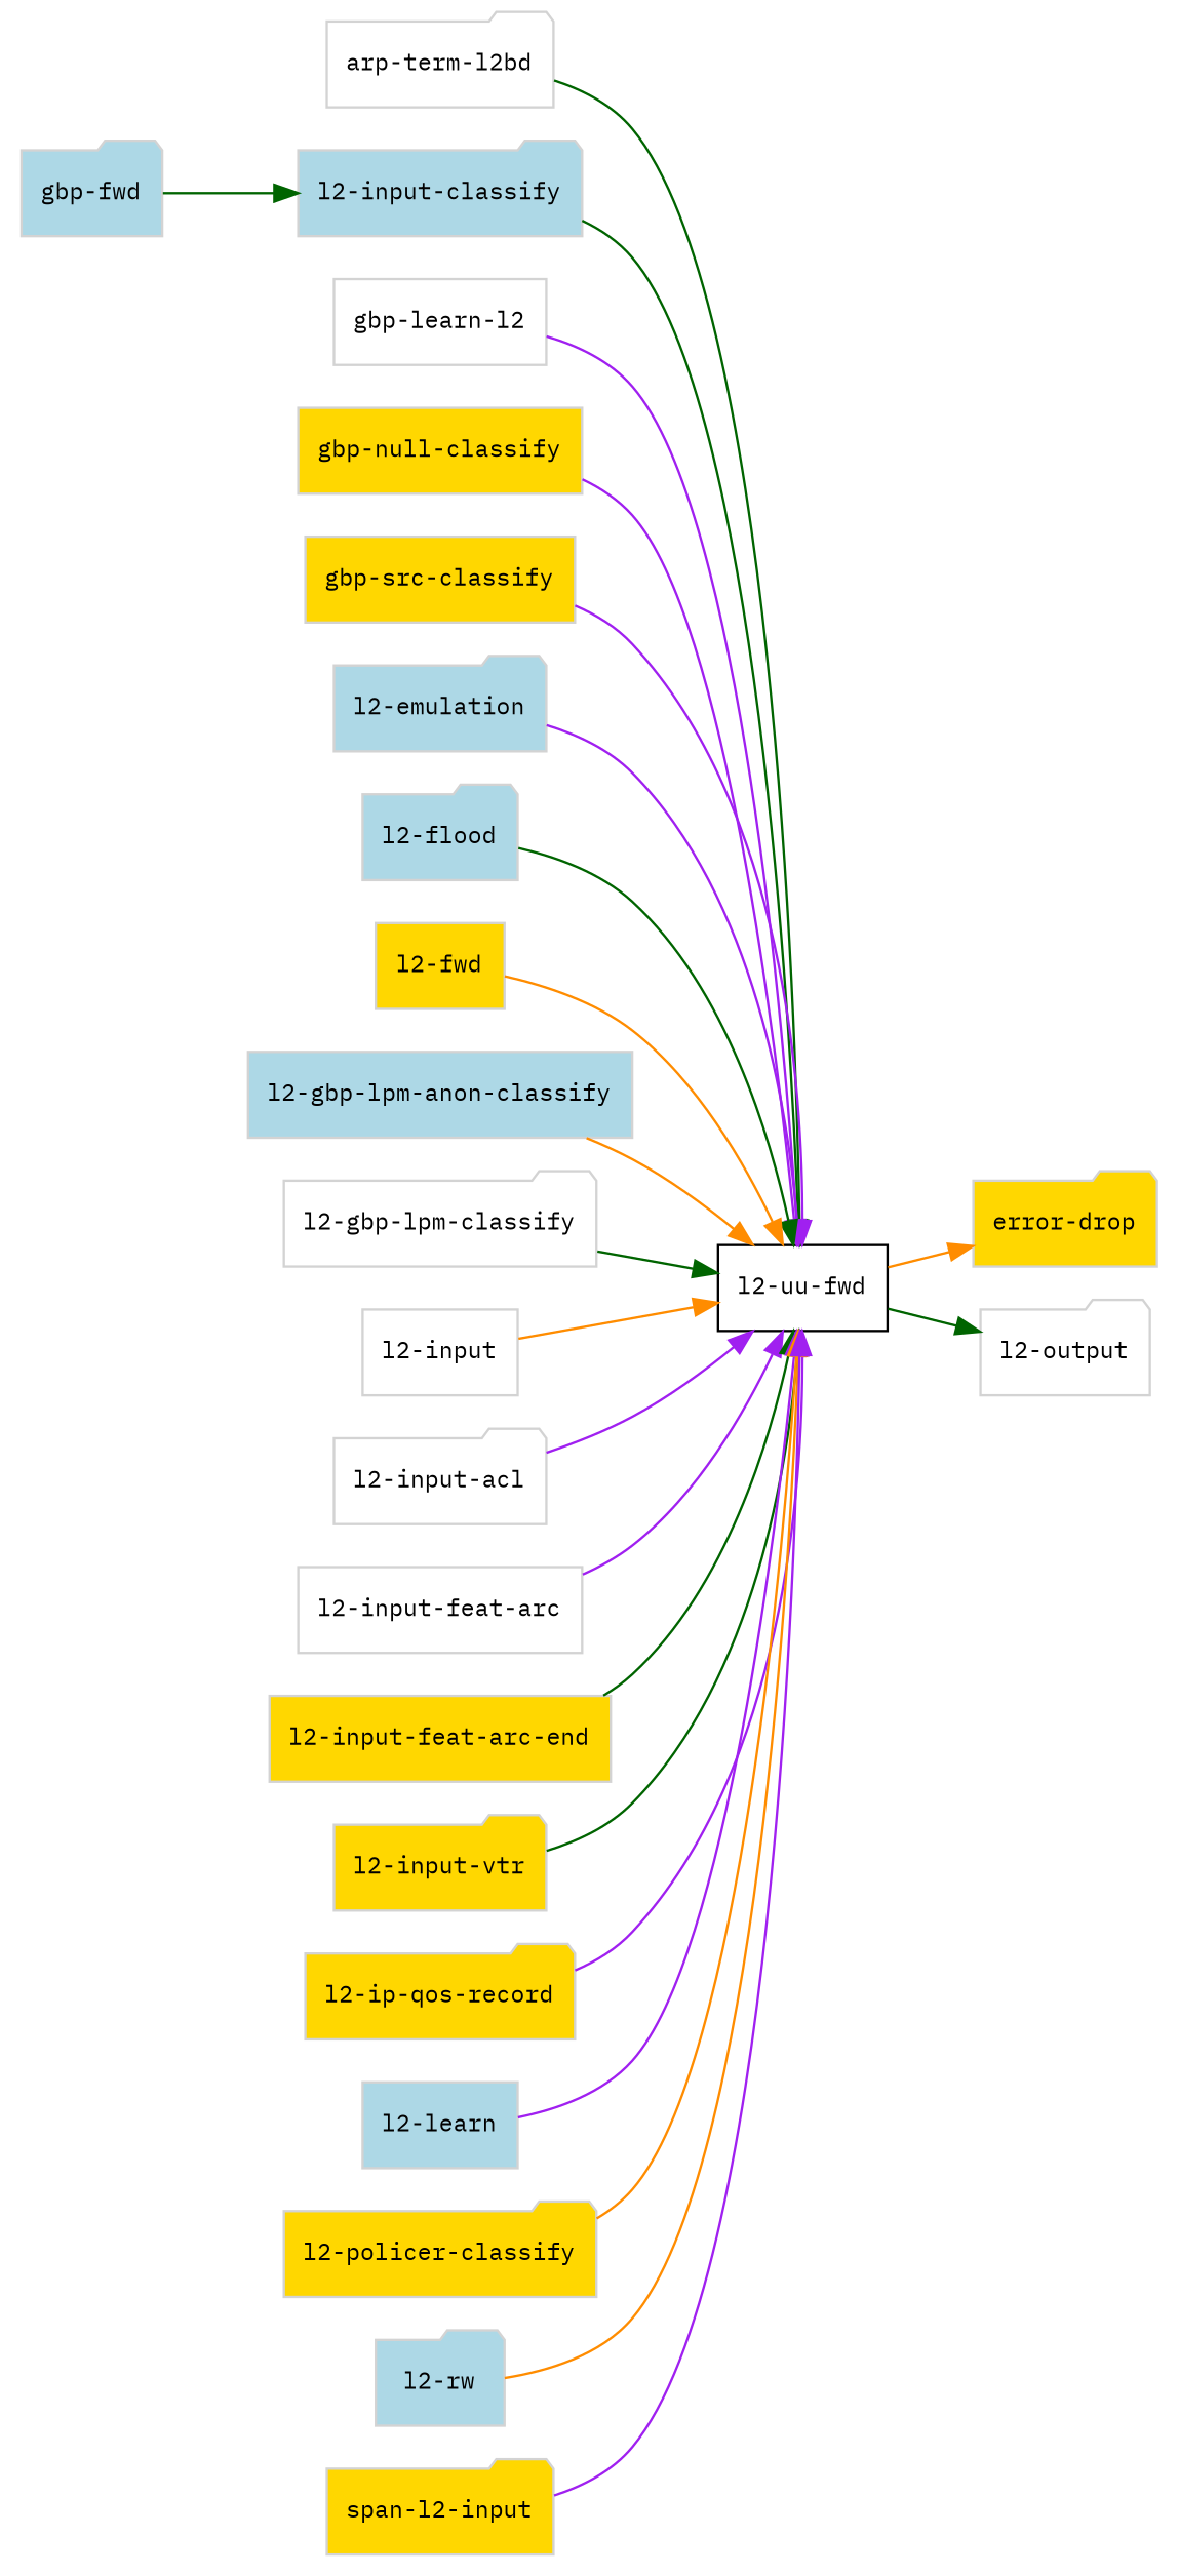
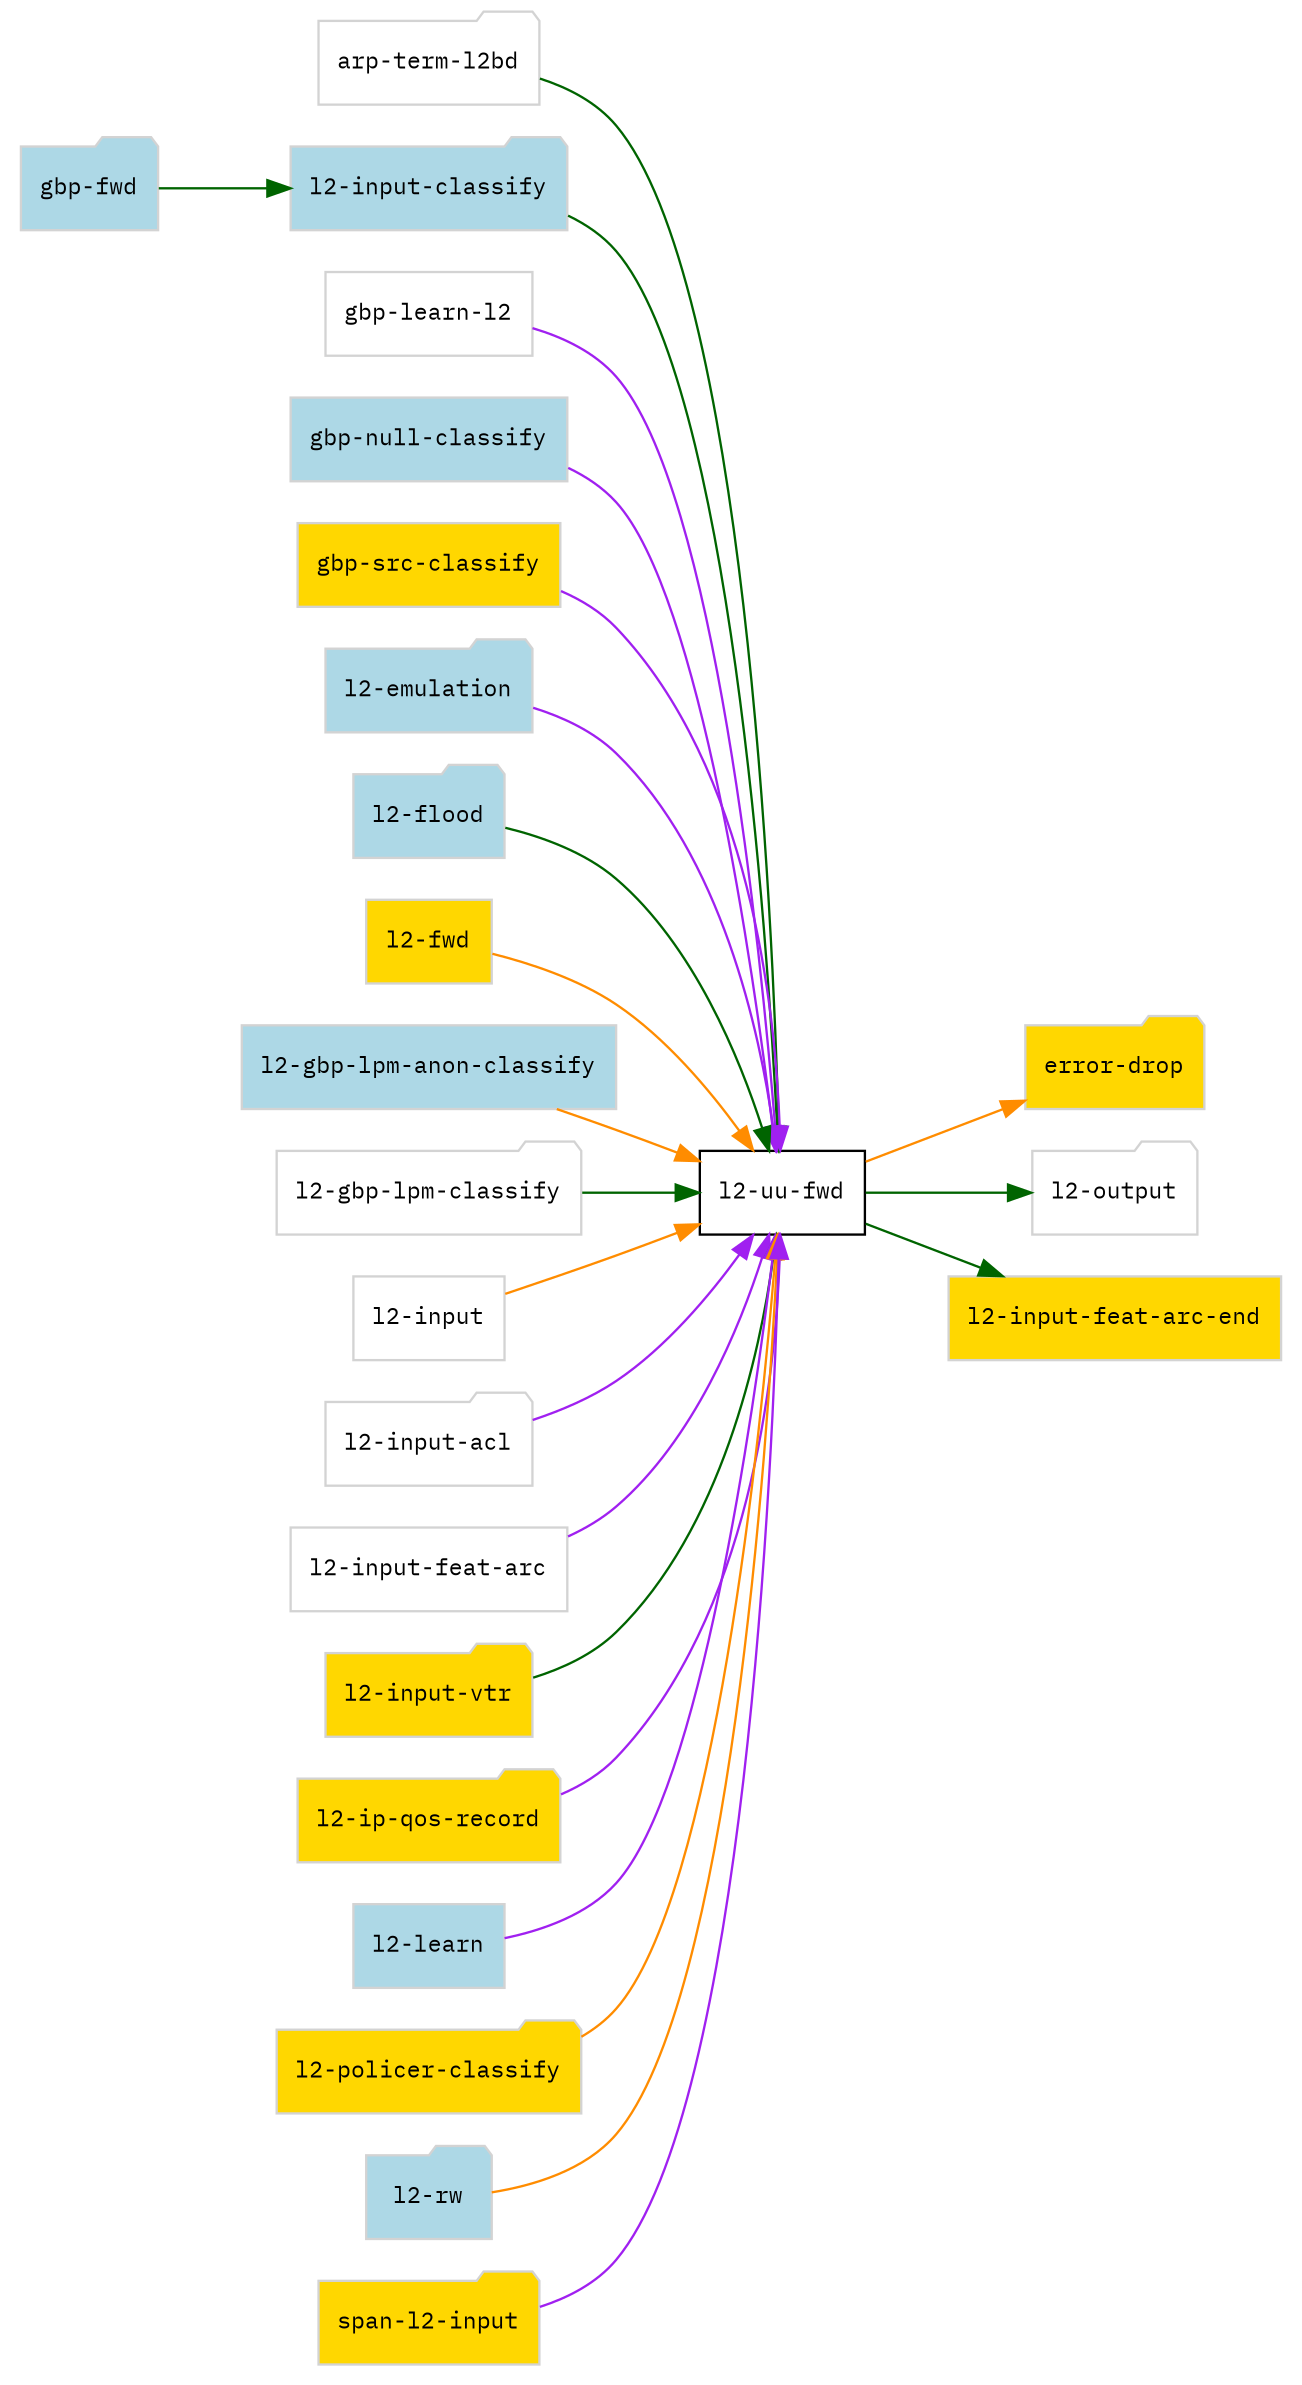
  digraph {
    fontname="IBM Plex Mono"
    rankdir=LR
    node [color=lightgray fillcolor=white fontcolor=black fontname="IBM Plex Mono" fontsize=10 shape=folder style=filled]
    edge [color=purple fontname="IBM Plex Mono" fontsize=8]
    "l2-uu-fwd" [color=black shape=box]
    "error-drop" [fillcolor=gold]
    "l2-output"
    "arp-term-l2bd"
    "gbp-fwd" [fillcolor=lightblue]
    "l2-input-classify" [fillcolor=lightblue]
    "gbp-learn-l2" [shape=box]
-   "gbp-null-classify" [fillcolor=gold shape=box]
+   "gbp-null-classify" [fillcolor=lightblue shape=box]
    "gbp-src-classify" [fillcolor=gold shape=box]
    "l2-emulation" [fillcolor=lightblue]
    "l2-flood" [fillcolor=lightblue]
    "l2-fwd" [fillcolor=gold shape=box]
    "l2-gbp-lpm-anon-classify" [fillcolor=lightblue shape=box]
    "l2-gbp-lpm-classify"
    "l2-input" [shape=box]
    "l2-input-acl"
    "l2-input-feat-arc" [shape=box]
    "l2-input-feat-arc-end" [fillcolor=gold shape=box]
    "l2-input-vtr" [fillcolor=gold]
    "l2-ip-qos-record" [fillcolor=gold]
    "l2-learn" [fillcolor=lightblue shape=box]
    "l2-policer-classify" [fillcolor=gold]
    "l2-rw" [fillcolor=lightblue]
    "span-l2-input" [fillcolor=gold]
    "l2-uu-fwd" -> "error-drop" [color=darkorange]
    "l2-uu-fwd" -> "l2-output" [color=darkgreen]
    "arp-term-l2bd" -> "l2-uu-fwd" [color=darkgreen]
    "gbp-fwd" -> "l2-input-classify" [color=darkgreen]
    "l2-input-classify" -> "l2-uu-fwd" [color=darkgreen]
    "gbp-learn-l2" -> "l2-uu-fwd"
    "gbp-null-classify" -> "l2-uu-fwd"
    "gbp-src-classify" -> "l2-uu-fwd"
    "l2-emulation" -> "l2-uu-fwd"
    "l2-flood" -> "l2-uu-fwd" [color=darkgreen]
    "l2-fwd" -> "l2-uu-fwd" [color=darkorange]
    "l2-gbp-lpm-anon-classify" -> "l2-uu-fwd" [color=darkorange]
    "l2-gbp-lpm-classify" -> "l2-uu-fwd" [color=darkgreen]
    "l2-input" -> "l2-uu-fwd" [color=darkorange]
    "l2-input-acl" -> "l2-uu-fwd"
    "l2-input-feat-arc" -> "l2-uu-fwd"
-   "l2-input-feat-arc-end" -> "l2-uu-fwd" [color=darkgreen]
+   "l2-uu-fwd" -> "l2-input-feat-arc-end" [color=darkgreen]
    "l2-input-vtr" -> "l2-uu-fwd" [color=darkgreen]
    "l2-ip-qos-record" -> "l2-uu-fwd"
    "l2-learn" -> "l2-uu-fwd"
    "l2-policer-classify" -> "l2-uu-fwd" [color=darkorange]
    "l2-rw" -> "l2-uu-fwd" [color=darkorange]
    "span-l2-input" -> "l2-uu-fwd"
  }
